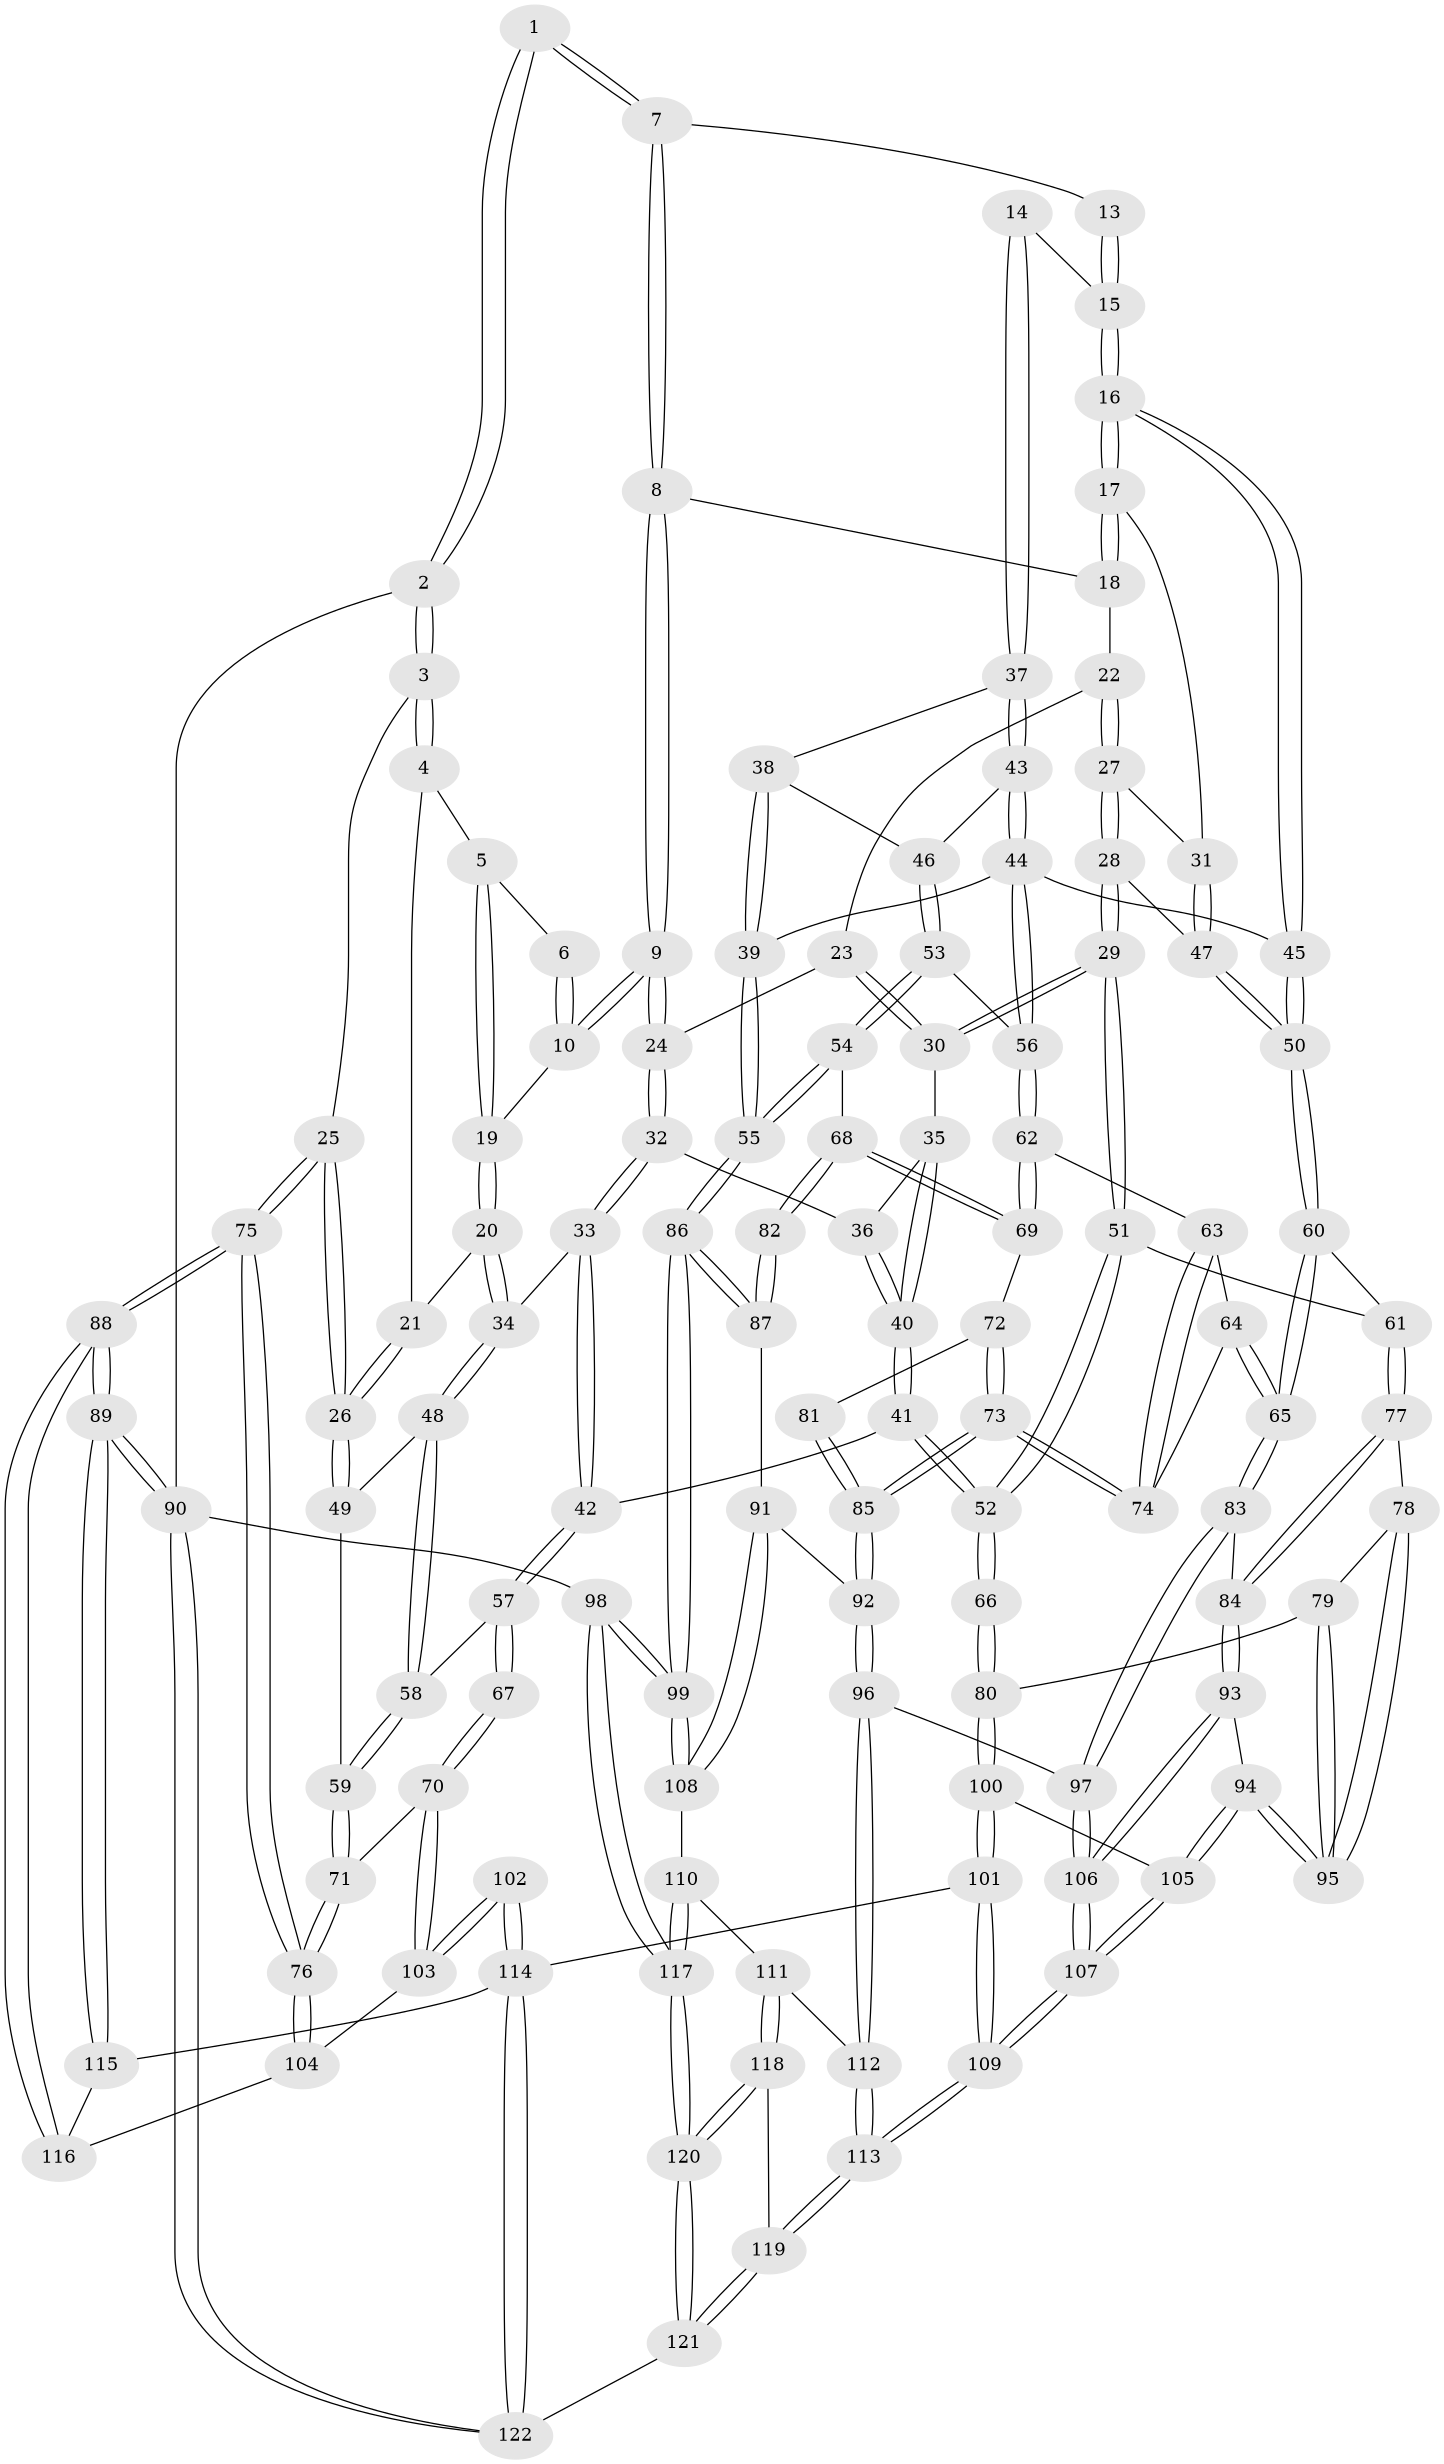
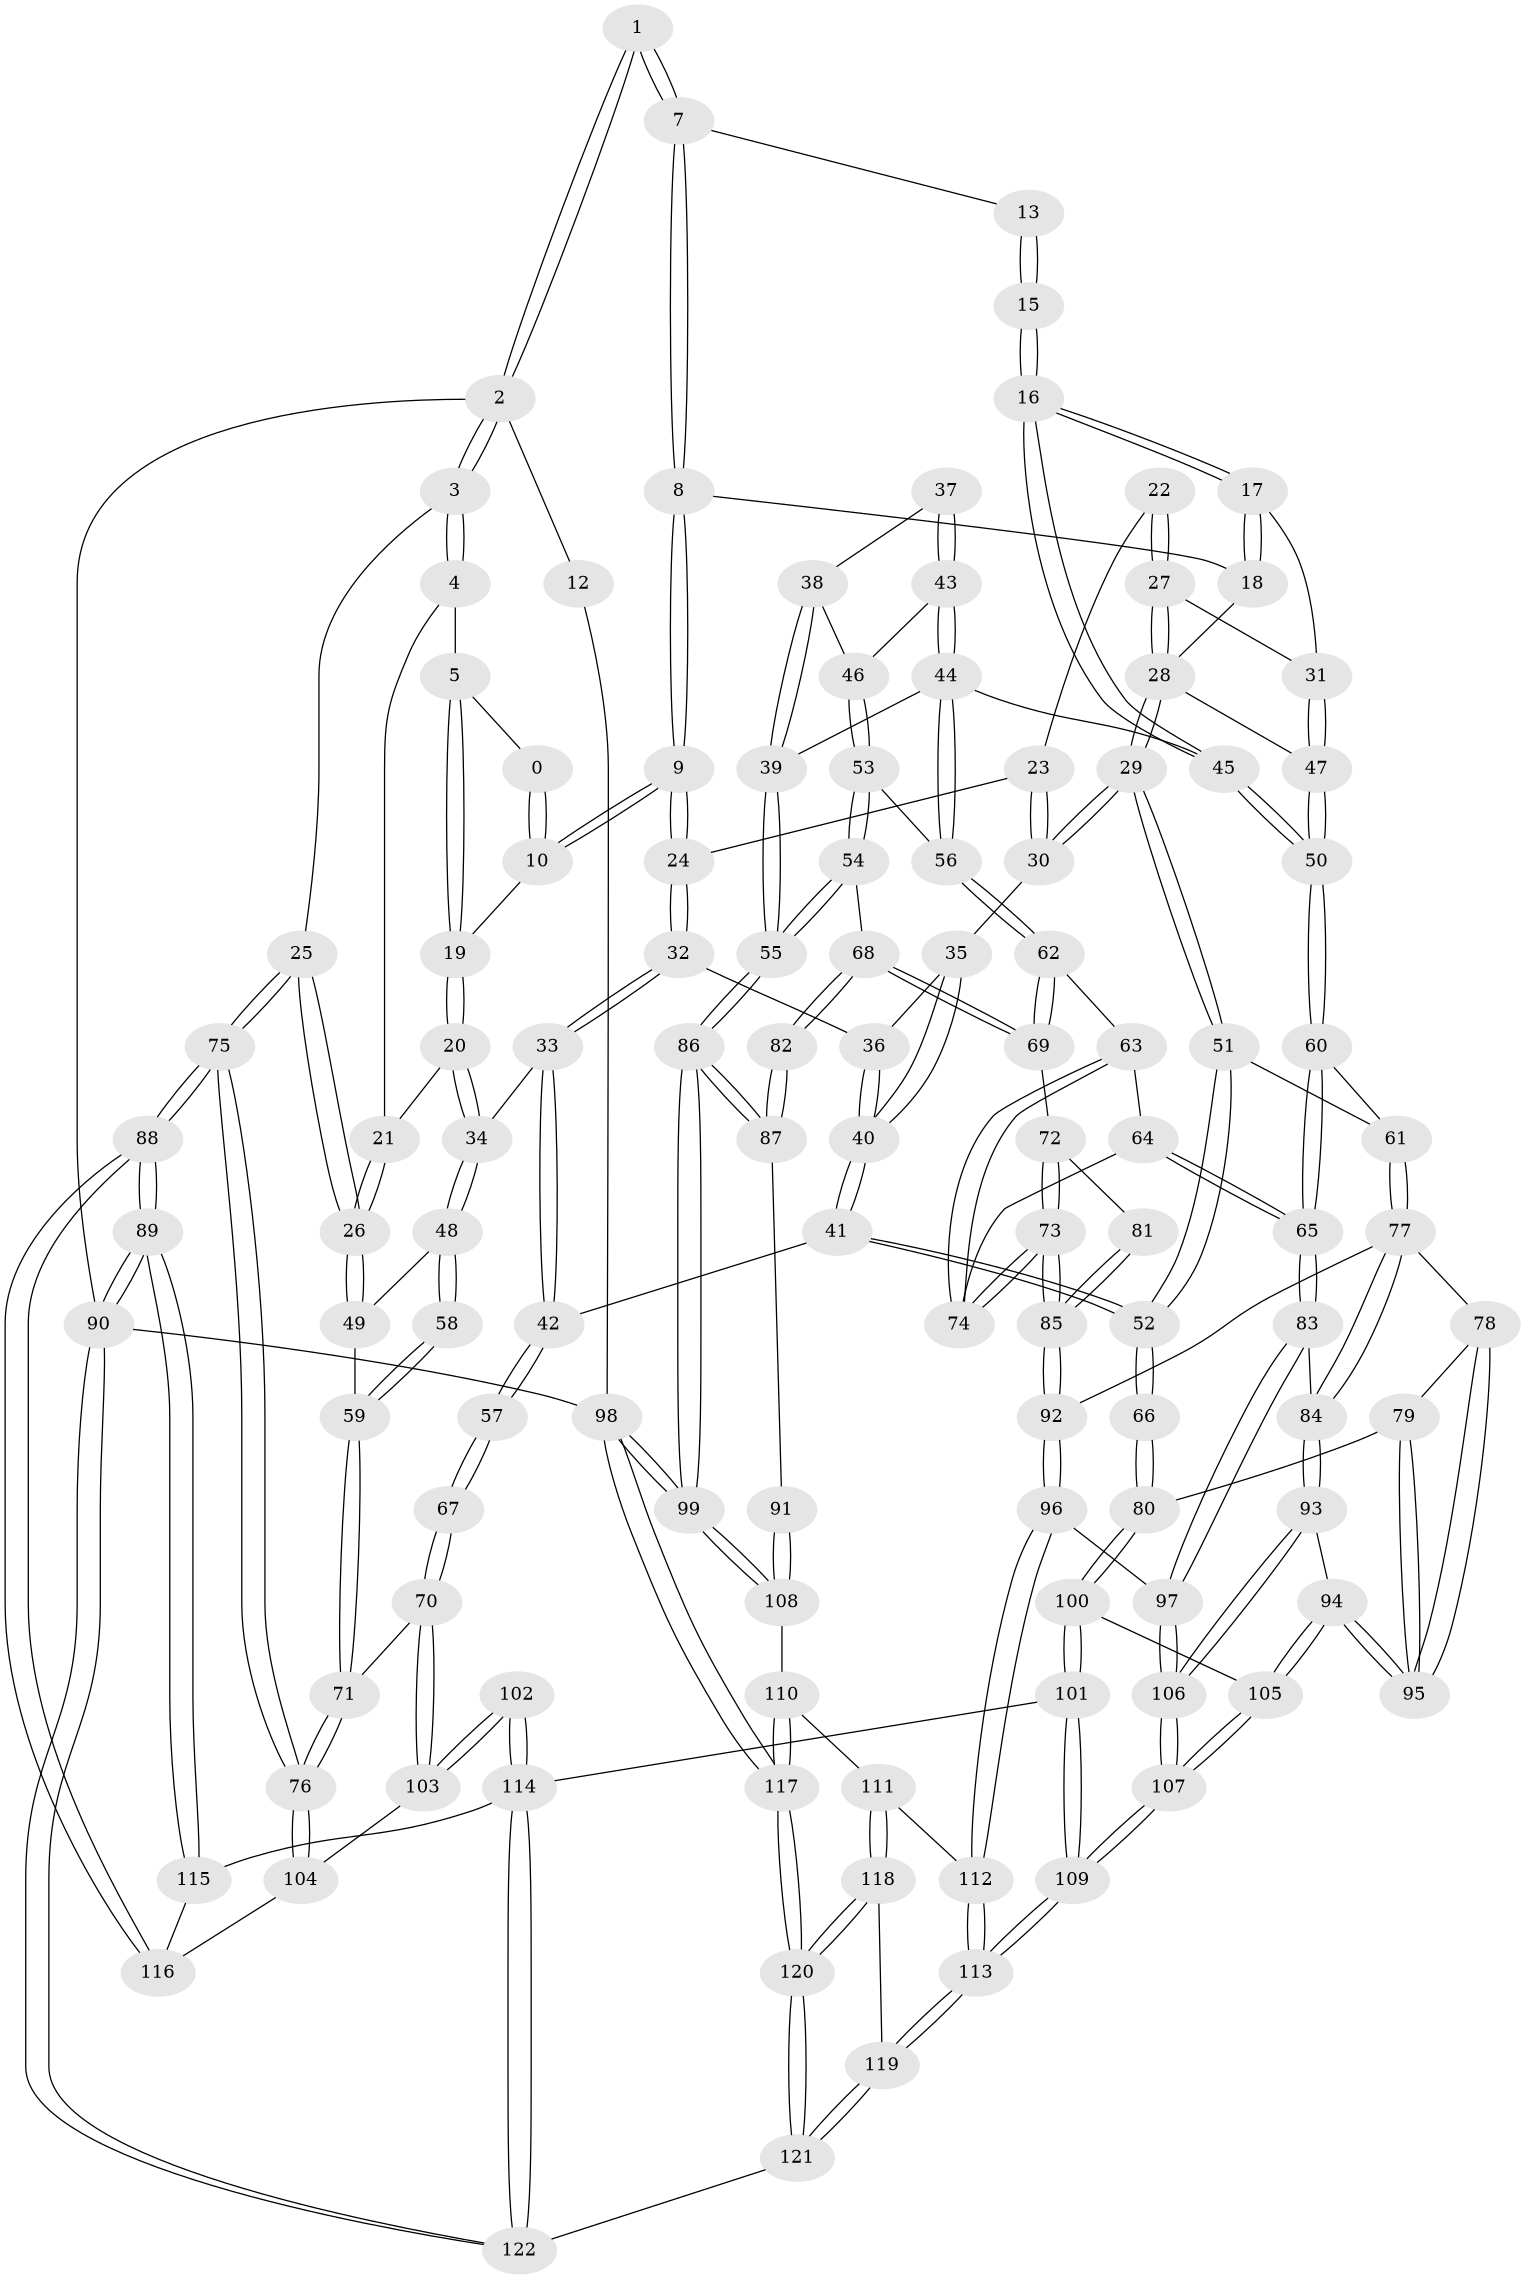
  graph {
    node [color=gray90 style=filled]
    1
    2
    7
    3
+   12
    90
    8
    13
    4
    25
    98
    122
    5
    21
    26
    75
-   6
+   6 [label=0]
    19
    10
    20
    9
    18
    15
    24
    22
    32
-   14
    37
    39
    55
    99
    117
    16
    38
    43
    17
    45
    31
    50
    47
    23
    27
    34
    48
    49
    30
    28
    35
    33
    36
    76
    88
    59
    29
    51
    52
    61
    40
    42
    57
    58
    41
    46
    44
    53
    86
    66
    67
    56
    62
    60
    54
    71
    65
    77
    80
    68
    69
    82
    87
    63
    70
    83
    78
    84
    64
    74
    72
    97
    100
    103
    73
    81
    104
    85
    92
    89
    116
    79
    95
    93
    105
    101
    91
    106
    94
    96
    108
    115
    110
    112
    107
    113
    120
    109
    114
    102
    111
    119
    118
    121
    1 -- 2
    1 -- 2
    1 -- 7
    1 -- 7
    2 -- 3
    2 -- 3
+   2 -- 12
    2 -- 90
    7 -- 8
    7 -- 8
    7 -- 13
    3 -- 4
    3 -- 4
    3 -- 25
+   12 -- 98
    90 -- 98
    90 -- 122
    90 -- 122
    8 -- 9
    8 -- 9
    8 -- 18
    13 -- 15
    13 -- 15
    4 -- 5
    4 -- 21
    25 -- 26
    25 -- 26
    25 -- 75
    25 -- 75
    98 -- 99
    98 -- 99
    98 -- 117
    98 -- 117
    5 -- 6
    5 -- 19
    5 -- 19
    21 -- 26
    21 -- 26
    26 -- 49
    26 -- 49
    75 -- 76
    75 -- 76
    75 -- 88
    75 -- 88
    6 -- 10
    6 -- 10
    19 -- 20
    19 -- 20
    10 -- 19
    20 -- 21
    20 -- 34
    20 -- 34
    9 -- 10
    9 -- 10
    9 -- 24
    9 -- 24
-   18 -- 22
+   18 -- 28
    15 -- 16
    15 -- 16
    24 -- 32
    24 -- 32
    22 -- 23
    22 -- 27
    22 -- 27
    32 -- 33
    32 -- 33
    32 -- 36
-   14 -- 15
-   14 -- 37
-   14 -- 37
    37 -- 38
    37 -- 43
    37 -- 43
    39 -- 55
    39 -- 55
    55 -- 86
    55 -- 86
    99 -- 108
    99 -- 108
    117 -- 120
    117 -- 120
    16 -- 17
    16 -- 17
    16 -- 45
    16 -- 45
    38 -- 39
    38 -- 39
    38 -- 46
    43 -- 46
    43 -- 44
    43 -- 44
    17 -- 18
    17 -- 18
    17 -- 31
    45 -- 50
    45 -- 50
    31 -- 47
    31 -- 47
    50 -- 60
    50 -- 60
    47 -- 50
    47 -- 50
    23 -- 24
    23 -- 30
    23 -- 30
    27 -- 31
    27 -- 28
    27 -- 28
    34 -- 48
    34 -- 48
    48 -- 49
    48 -- 58
    48 -- 58
    49 -- 59
    30 -- 35
    28 -- 47
    28 -- 29
    28 -- 29
    35 -- 36
    35 -- 40
    35 -- 40
    33 -- 34
    33 -- 42
    33 -- 42
    36 -- 40
    36 -- 40
    76 -- 104
    76 -- 104
    88 -- 89
    88 -- 89
    88 -- 116
    88 -- 116
    59 -- 71
    59 -- 71
    29 -- 30
    29 -- 30
    29 -- 51
    29 -- 51
    51 -- 52
    51 -- 52
    51 -- 61
    52 -- 66
    52 -- 66
    61 -- 77
    61 -- 77
    40 -- 41
    40 -- 41
    42 -- 57
    42 -- 57
-   57 -- 58
    57 -- 67
    57 -- 67
    58 -- 59
    58 -- 59
    41 -- 52
    41 -- 52
    41 -- 42
    46 -- 53
    46 -- 53
    44 -- 39
    44 -- 45
    44 -- 56
    44 -- 56
    53 -- 56
    53 -- 54
    53 -- 54
    86 -- 99
    86 -- 99
    86 -- 87
    86 -- 87
    66 -- 80
    66 -- 80
    67 -- 70
    67 -- 70
    56 -- 62
    56 -- 62
    62 -- 69
    62 -- 69
    62 -- 63
    60 -- 61
    60 -- 65
    60 -- 65
    54 -- 55
    54 -- 55
    54 -- 68
    71 -- 76
    71 -- 76
    65 -- 83
    65 -- 83
    77 -- 78
    77 -- 84
    77 -- 84
    80 -- 100
    80 -- 100
    68 -- 69
    68 -- 69
    68 -- 82
    68 -- 82
    69 -- 72
    82 -- 87
    82 -- 87
    87 -- 91
    63 -- 64
    63 -- 74
    63 -- 74
    70 -- 71
    70 -- 103
    70 -- 103
    83 -- 84
    83 -- 97
    83 -- 97
    78 -- 79
    78 -- 95
    78 -- 95
    84 -- 93
    84 -- 93
    64 -- 65
    64 -- 65
    64 -- 74
    72 -- 73
    72 -- 73
    72 -- 81
    97 -- 106
    97 -- 106
    100 -- 105
    100 -- 101
    100 -- 101
    103 -- 104
    73 -- 74
    73 -- 74
    73 -- 85
    73 -- 85
    81 -- 85
    81 -- 85
    104 -- 116
    85 -- 92
    85 -- 92
    92 -- 96
    92 -- 96
    89 -- 90
    89 -- 90
    89 -- 115
    89 -- 115
    79 -- 80
    79 -- 95
    79 -- 95
    93 -- 106
    93 -- 106
    93 -- 94
    105 -- 107
    105 -- 107
    101 -- 109
    101 -- 109
    101 -- 114
-   91 -- 92
+   77 -- 92
    91 -- 108
    91 -- 108
    106 -- 107
    106 -- 107
    94 -- 95
    94 -- 95
    94 -- 105
    94 -- 105
    96 -- 97
    96 -- 112
    96 -- 112
    108 -- 110
    115 -- 116
    110 -- 117
    110 -- 117
    110 -- 111
    112 -- 113
    112 -- 113
    107 -- 109
    107 -- 109
    113 -- 119
    113 -- 119
    120 -- 121
    120 -- 121
    109 -- 113
    109 -- 113
    114 -- 122
    114 -- 122
    114 -- 115
    102 -- 103
    102 -- 103
    102 -- 114
    102 -- 114
    111 -- 112
    111 -- 118
    111 -- 118
    119 -- 121
    119 -- 121
    118 -- 120
    118 -- 120
    118 -- 119
    121 -- 122
  }
